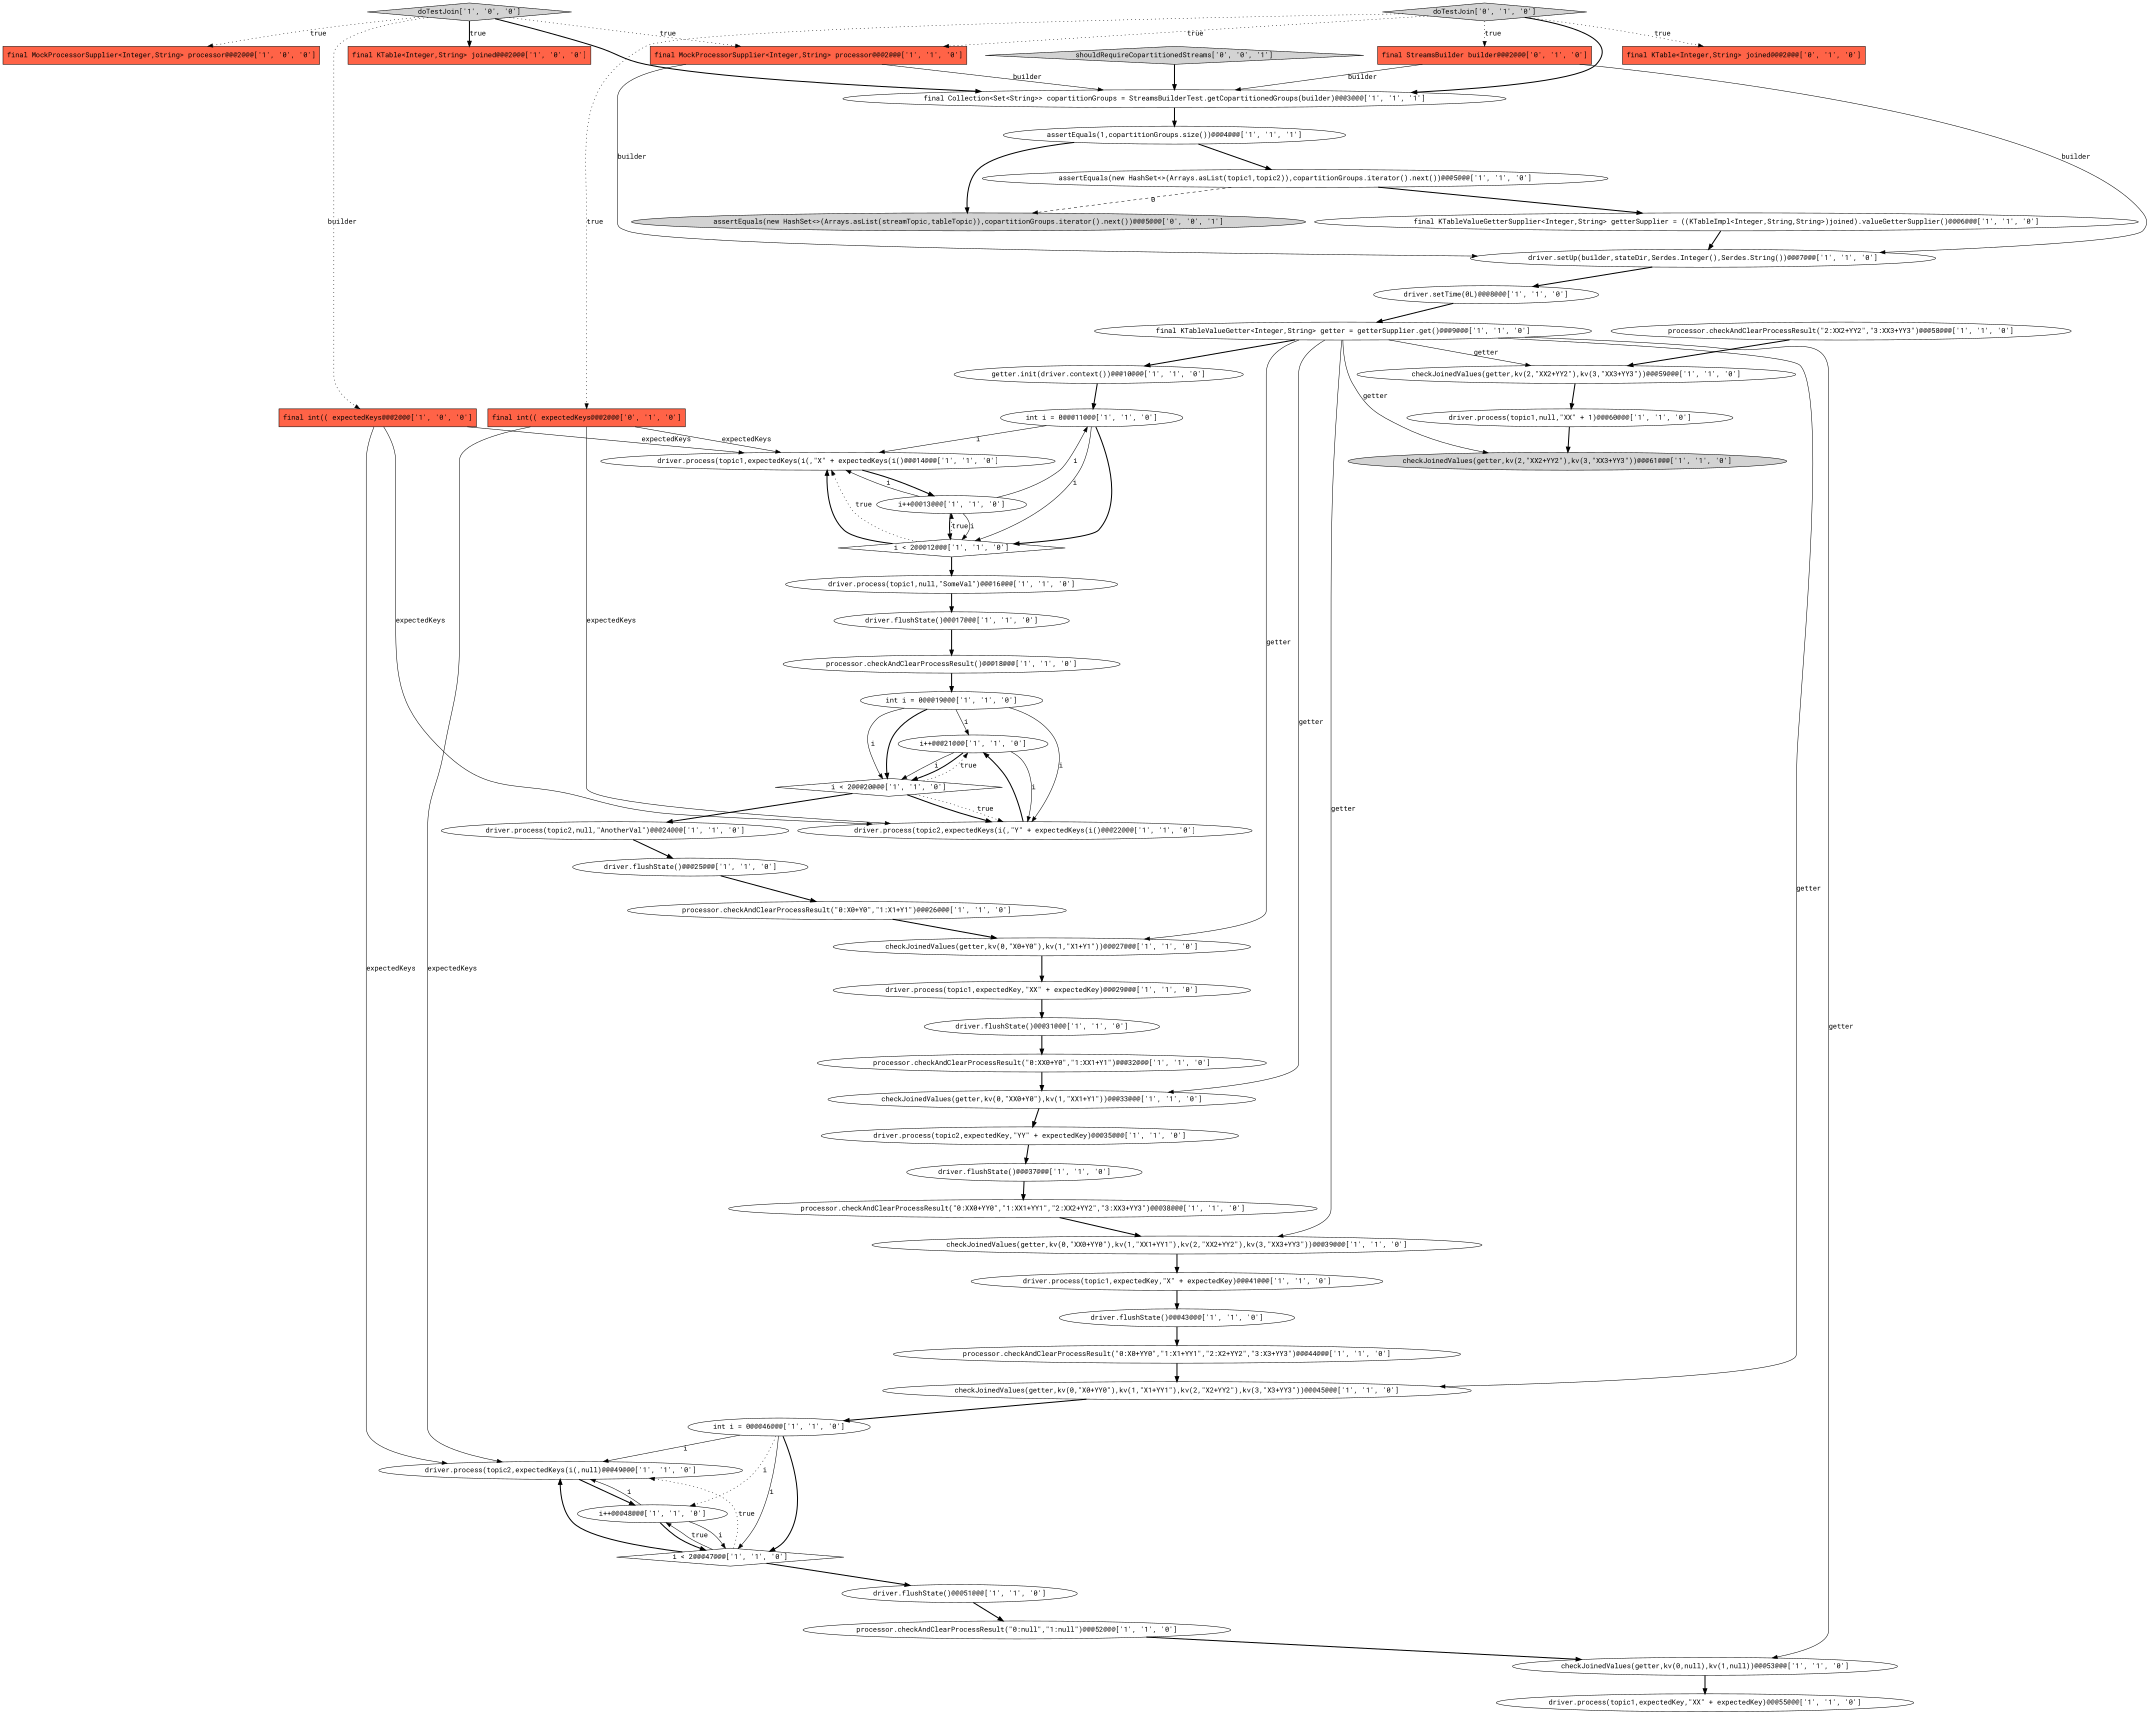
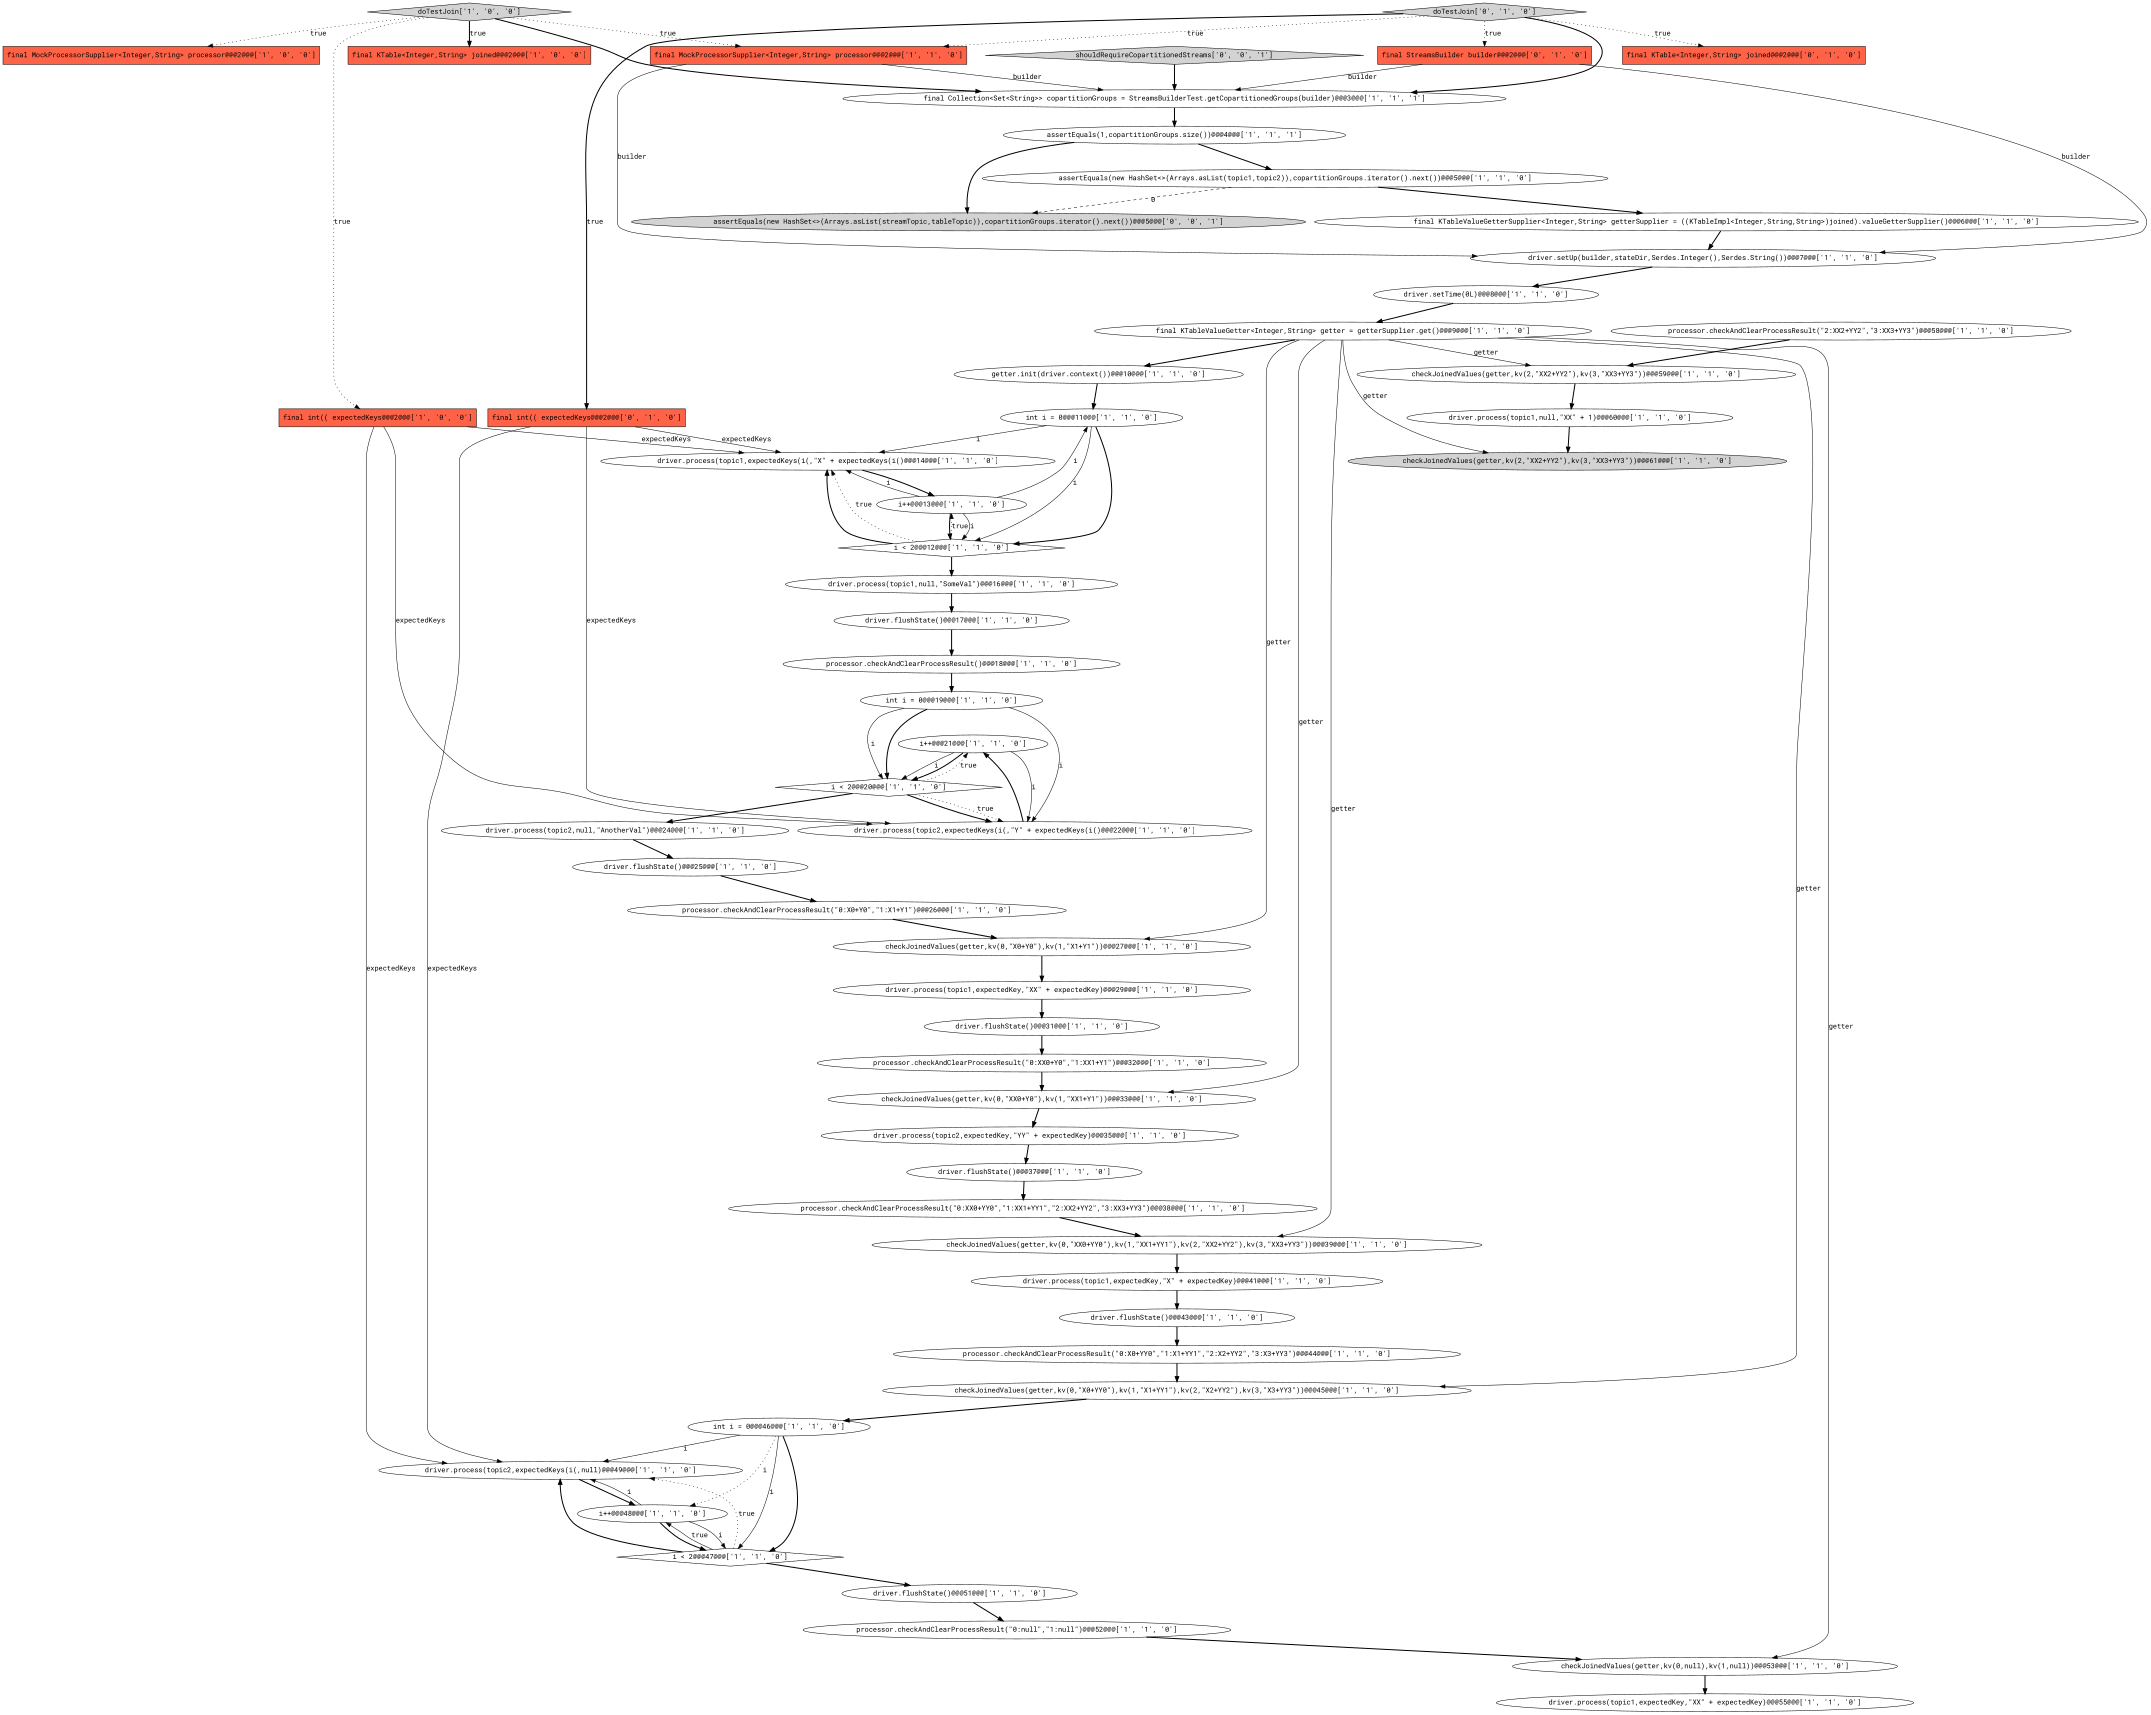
  digraph {
    fontname="Roboto Mono"
    node [fillcolor=white fontname="Roboto Mono" shape=ellipse style=filled]
    edge [fontname="Roboto Mono" style=bold]
    n1 [label="int i = 0@@@11@@@['1', '1', '0']"]
    n2 [label="driver.process(topic1,expectedKeys(i(,\"X\" + expectedKeys(i()@@@14@@@['1', '1', '0']"]
    n3 [label="i < 2@@@12@@@['1', '1', '0']" shape=diamond]
    n4 [label="i++@@@13@@@['1', '1', '0']"]
    n5 [label="driver.process(topic1,null,\"SomeVal\")@@@16@@@['1', '1', '0']"]
    n6 [label="int i = 0@@@19@@@['1', '1', '0']"]
    n7 [label="i++@@@21@@@['1', '1', '0']"]
    n8 [label="i < 2@@@20@@@['1', '1', '0']" shape=diamond]
    n9 [label="driver.process(topic2,expectedKeys(i(,\"Y\" + expectedKeys(i()@@@22@@@['1', '1', '0']"]
    n10 [label="driver.process(topic2,null,\"AnotherVal\")@@@24@@@['1', '1', '0']"]
    n11 [fillcolor=tomato label="final MockProcessorSupplier<Integer,String> processor@@@2@@@['1', '0', '0']" shape=box]
    n12 [label="checkJoinedValues(getter,kv(2,\"XX2+YY2\"),kv(3,\"XX3+YY3\"))@@@59@@@['1', '1', '0']"]
    n13 [label="driver.process(topic1,null,\"XX\" + 1)@@@60@@@['1', '1', '0']"]
    n14 [fillcolor=lightgray label="checkJoinedValues(getter,kv(2,\"XX2+YY2\"),kv(3,\"XX3+YY3\"))@@@61@@@['1', '1', '0']"]
    n15 [label="checkJoinedValues(getter,kv(0,\"X0+Y0\"),kv(1,\"X1+Y1\"))@@@27@@@['1', '1', '0']"]
    n16 [label="driver.process(topic1,expectedKey,\"XX\" + expectedKey)@@@29@@@['1', '1', '0']"]
    n17 [label="driver.flushState()@@@31@@@['1', '1', '0']"]
    n18 [fillcolor=lightgray label="doTestJoin['1', '0', '0']" shape=diamond]
    n19 [fillcolor=tomato label="final MockProcessorSupplier<Integer,String> processor@@@2@@@['1', '1', '0']" shape=box]
    n20 [fillcolor=tomato label="final KTable<Integer,String> joined@@@2@@@['1', '0', '0']" shape=box]
    n21 [fillcolor=tomato label="final int(( expectedKeys@@@2@@@['1', '0', '0']" shape=box]
    n22 [label="final Collection<Set<String>> copartitionGroups = StreamsBuilderTest.getCopartitionedGroups(builder)@@@3@@@['1', '1', '1']"]
    n23 [label="driver.setUp(builder,stateDir,Serdes.Integer(),Serdes.String())@@@7@@@['1', '1', '0']"]
    n24 [label="driver.process(topic2,expectedKeys(i(,null)@@@49@@@['1', '1', '0']"]
    n25 [label="assertEquals(1,copartitionGroups.size())@@@4@@@['1', '1', '1']"]
    n26 [label="i++@@@48@@@['1', '1', '0']"]
    n27 [label="i < 2@@@47@@@['1', '1', '0']" shape=diamond]
    n28 [label="final KTableValueGetter<Integer,String> getter = getterSupplier.get()@@@9@@@['1', '1', '0']"]
    n29 [label="checkJoinedValues(getter,kv(0,\"X0+YY0\"),kv(1,\"X1+YY1\"),kv(2,\"X2+YY2\"),kv(3,\"X3+YY3\"))@@@45@@@['1', '1', '0']"]
    n30 [label="getter.init(driver.context())@@@10@@@['1', '1', '0']"]
    n31 [label="checkJoinedValues(getter,kv(0,\"XX0+YY0\"),kv(1,\"XX1+YY1\"),kv(2,\"XX2+YY2\"),kv(3,\"XX3+YY3\"))@@@39@@@['1', '1', '0']"]
    n32 [label="checkJoinedValues(getter,kv(0,null),kv(1,null))@@@53@@@['1', '1', '0']"]
    n33 [label="checkJoinedValues(getter,kv(0,\"XX0+Y0\"),kv(1,\"XX1+Y1\"))@@@33@@@['1', '1', '0']"]
    n34 [label="int i = 0@@@46@@@['1', '1', '0']"]
    n35 [label="driver.process(topic1,expectedKey,\"X\" + expectedKey)@@@41@@@['1', '1', '0']"]
    n36 [label="driver.process(topic1,expectedKey,\"XX\" + expectedKey)@@@55@@@['1', '1', '0']"]
    n37 [label="driver.process(topic2,expectedKey,\"YY\" + expectedKey)@@@35@@@['1', '1', '0']"]
    n38 [label="processor.checkAndClearProcessResult()@@@18@@@['1', '1', '0']"]
    n39 [label="assertEquals(new HashSet<>(Arrays.asList(topic1,topic2)),copartitionGroups.iterator().next())@@@5@@@['1', '1', '0']"]
    n40 [fillcolor=lightgray label="assertEquals(new HashSet<>(Arrays.asList(streamTopic,tableTopic)),copartitionGroups.iterator().next())@@@5@@@['0', '0', '1']"]
    n41 [label="final KTableValueGetterSupplier<Integer,String> getterSupplier = ((KTableImpl<Integer,String,String>)joined).valueGetterSupplier()@@@6@@@['1', '1', '0']"]
    n42 [label="driver.flushState()@@@43@@@['1', '1', '0']"]
    n43 [label="processor.checkAndClearProcessResult(\"0:X0+YY0\",\"1:X1+YY1\",\"2:X2+YY2\",\"3:X3+YY3\")@@@44@@@['1', '1', '0']"]
    n44 [label="driver.flushState()@@@17@@@['1', '1', '0']"]
    n45 [label="driver.setTime(0L)@@@8@@@['1', '1', '0']"]
    n46 [label="processor.checkAndClearProcessResult(\"0:XX0+YY0\",\"1:XX1+YY1\",\"2:XX2+YY2\",\"3:XX3+YY3\")@@@38@@@['1', '1', '0']"]
    n47 [fillcolor=lightgray label="doTestJoin['0', '1', '0']" shape=diamond]
    n48 [fillcolor=tomato label="final StreamsBuilder builder@@@2@@@['0', '1', '0']" shape=box]
    n49 [fillcolor=tomato label="final KTable<Integer,String> joined@@@2@@@['0', '1', '0']" shape=box]
    n50 [fillcolor=tomato label="final int(( expectedKeys@@@2@@@['0', '1', '0']" shape=box]
    n51 [label="processor.checkAndClearProcessResult(\"0:X0+Y0\",\"1:X1+Y1\")@@@26@@@['1', '1', '0']"]
    n52 [label="processor.checkAndClearProcessResult(\"0:XX0+Y0\",\"1:XX1+Y1\")@@@32@@@['1', '1', '0']"]
    n53 [label="driver.flushState()@@@25@@@['1', '1', '0']"]
    n54 [label="driver.flushState()@@@51@@@['1', '1', '0']"]
    n55 [label="processor.checkAndClearProcessResult(\"0:null\",\"1:null\")@@@52@@@['1', '1', '0']"]
    n56 [label="processor.checkAndClearProcessResult(\"2:XX2+YY2\",\"3:XX3+YY3\")@@@58@@@['1', '1', '0']"]
    n57 [fillcolor=lightgray label="shouldRequireCopartitionedStreams['0', '0', '1']" shape=diamond]
    n58 [label="driver.flushState()@@@37@@@['1', '1', '0']"]
    n1 -> n2 [label=i style=solid]
    n1 -> n3
    n1 -> n3 [label=i style=solid]
    n2 -> n4
    n3 -> n2
    n3 -> n2 [label=true style=dotted]
    n3 -> n4 [label=true style=dotted]
    n3 -> n5
    n4 -> n1 [label=i style=solid]
    n4 -> n2 [label=i style=solid]
    n4 -> n3
    n4 -> n3 [label=i style=solid]
    n5 -> n44
-   n6 -> n7 [label=i style=solid]
    n6 -> n8 [label=i style=solid]
    n6 -> n8
    n6 -> n9 [label=i style=solid]
    n7 -> n8 [label=i style=solid]
    n7 -> n8
    n7 -> n9 [label=i style=solid]
    n8 -> n7 [label=true style=dotted]
    n8 -> n9
    n8 -> n9 [label=true style=dotted]
    n8 -> n10
    n9 -> n7
    n10 -> n53
    n12 -> n13
    n13 -> n14
    n15 -> n16
    n16 -> n17
    n17 -> n52
    n18 -> n11 [label=true style=dotted]
    n18 -> n19 [label=true style=dotted]
    n18 -> n20 [label=true]
-   n18 -> n21 [label=builder style=dotted]
+   n18 -> n21 [label=true style=dotted]
    n18 -> n22
    n19 -> n22 [label=builder style=solid]
    n19 -> n23 [label=builder style=solid]
    n21 -> n2 [label=expectedKeys style=solid]
    n21 -> n9 [label=expectedKeys style=solid]
    n21 -> n24 [label=expectedKeys style=solid]
    n22 -> n25
    n23 -> n45
    n24 -> n26
    n25 -> n39
    n25 -> n40
    n26 -> n24 [label=i style=solid]
    n26 -> n27 [label=i style=solid]
    n26 -> n27
    n27 -> n24 [label=true style=dotted]
    n27 -> n24
    n27 -> n26 [label=true style=solid]
    n27 -> n54
    n28 -> n12 [label=getter style=solid]
    n28 -> n14 [label=getter style=solid]
    n28 -> n15 [label=getter style=solid]
    n28 -> n29 [label=getter style=solid]
    n28 -> n30
    n28 -> n31 [label=getter style=solid]
    n28 -> n32 [label=getter style=solid]
    n28 -> n33 [label=getter style=solid]
    n29 -> n34
    n30 -> n1
    n31 -> n35
    n32 -> n36
    n33 -> n37
    n34 -> n24 [label=i style=solid]
    n34 -> n26 [label=i style=dotted]
    n34 -> n27
    n34 -> n27 [label=i style=solid]
    n35 -> n42
    n37 -> n58
    n38 -> n6
    n39 -> n40 [label=0 style=dashed]
    n39 -> n41
    n41 -> n23
    n42 -> n43
    n43 -> n29
    n44 -> n38
    n45 -> n28
    n46 -> n31
    n47 -> n19 [label=true style=dotted]
    n47 -> n22
    n47 -> n48 [label=true style=dotted]
    n47 -> n49 [label=true style=dotted]
-   n47 -> n50 [label=true style=dotted]
+   n47 -> n50 [label=true]
    n48 -> n22 [label=builder style=solid]
    n48 -> n23 [label=builder style=solid]
    n50 -> n2 [label=expectedKeys style=solid]
    n50 -> n9 [label=expectedKeys style=solid]
    n50 -> n24 [label=expectedKeys style=solid]
    n51 -> n15
    n52 -> n33
    n53 -> n51
    n54 -> n55
    n55 -> n32
    n56 -> n12
    n57 -> n22
    n58 -> n46
  }
